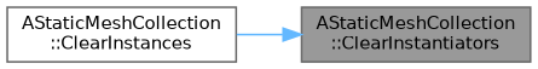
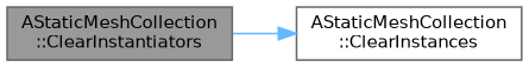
  digraph {
    rankdir=LR
    node [fontname=Helvetica fontsize=10 shape=box style=filled]
    n1 [color=gray40 fillcolor=grey60 fontcolor=black height=0.2 label="AStaticMeshCollection\l::ClearInstantiators" width=0.4]
    n2 [color=grey40 fillcolor=white height=0.2 label="AStaticMeshCollection\l::ClearInstances" width=0.4]
-   n2 -> n1 [color=steelblue1 fontname=Helvetica fontsize=10 labelfontname=Helvetica labelfontsize=10 style=solid]
+   n1 -> n2 [color=steelblue1 fontname=Helvetica fontsize=10 labelfontname=Helvetica labelfontsize=10 style=solid]
  }
